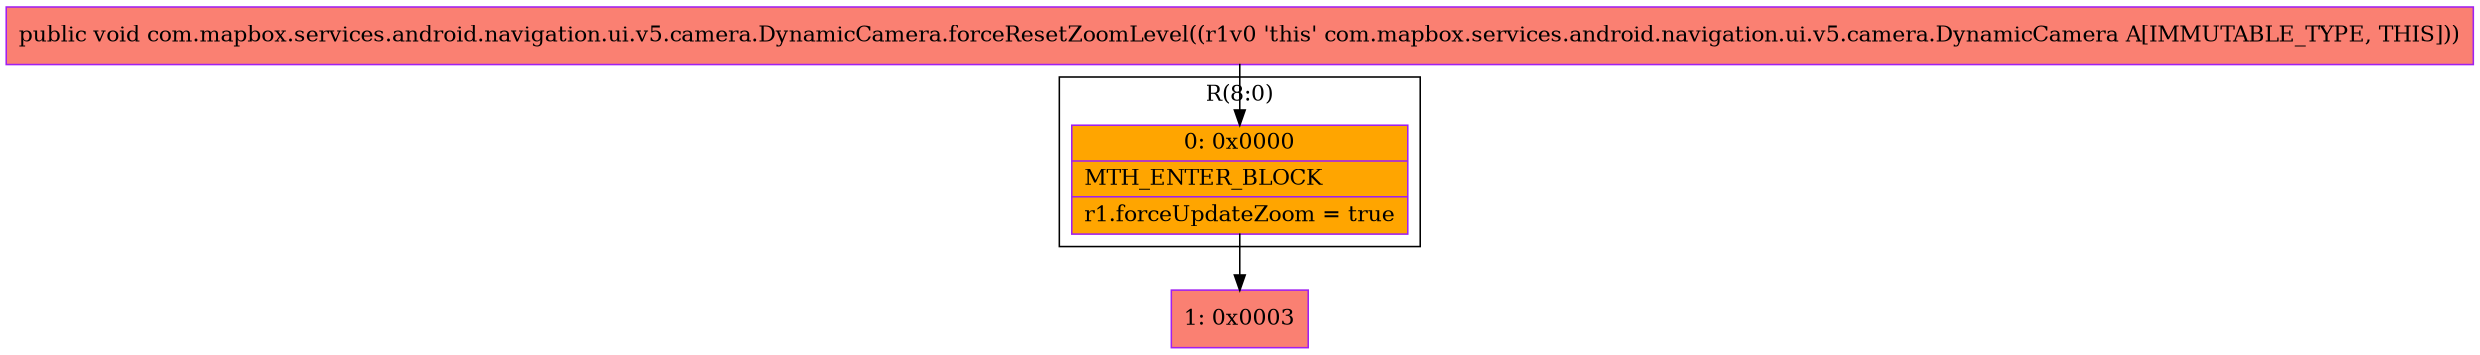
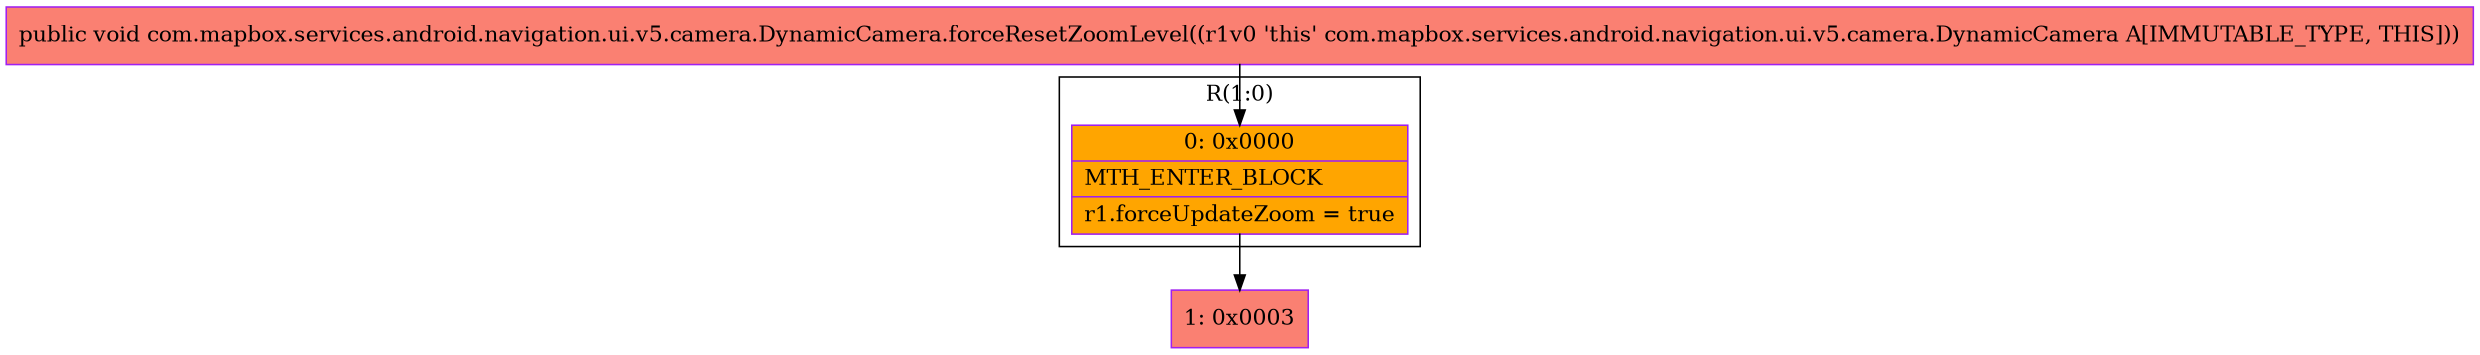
  digraph {
    node [color=purple shape=record style=filled fillcolor=salmon]
    n1 [label="{0\:\ 0x0000|MTH_ENTER_BLOCK\l|r1.forceUpdateZoom = true\l}" fillcolor=orange]
    n2 [label="{1\:\ 0x0003}"]
    n3 [label="{public void com.mapbox.services.android.navigation.ui.v5.camera.DynamicCamera.forceResetZoomLevel((r1v0 'this' com.mapbox.services.android.navigation.ui.v5.camera.DynamicCamera A[IMMUTABLE_TYPE, THIS])) }"]
    subgraph cluster_1 {
-     label="R(8:0)"
+     label="R(1:0)"
      n1
    }
    n1 -> n2
    n3 -> n1
  }
